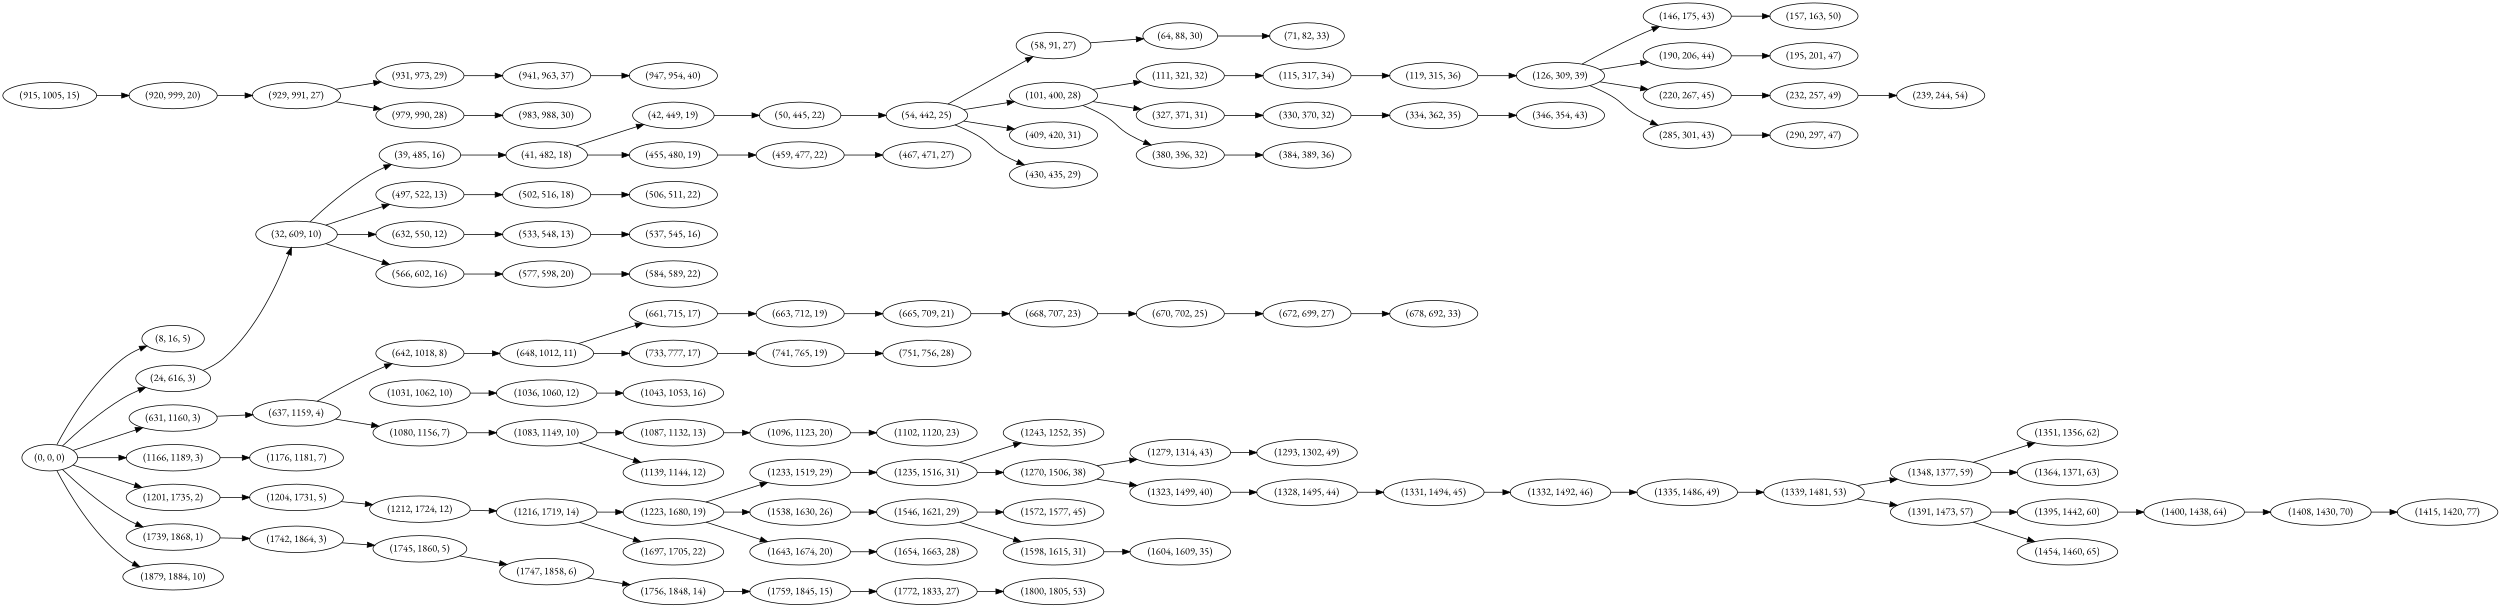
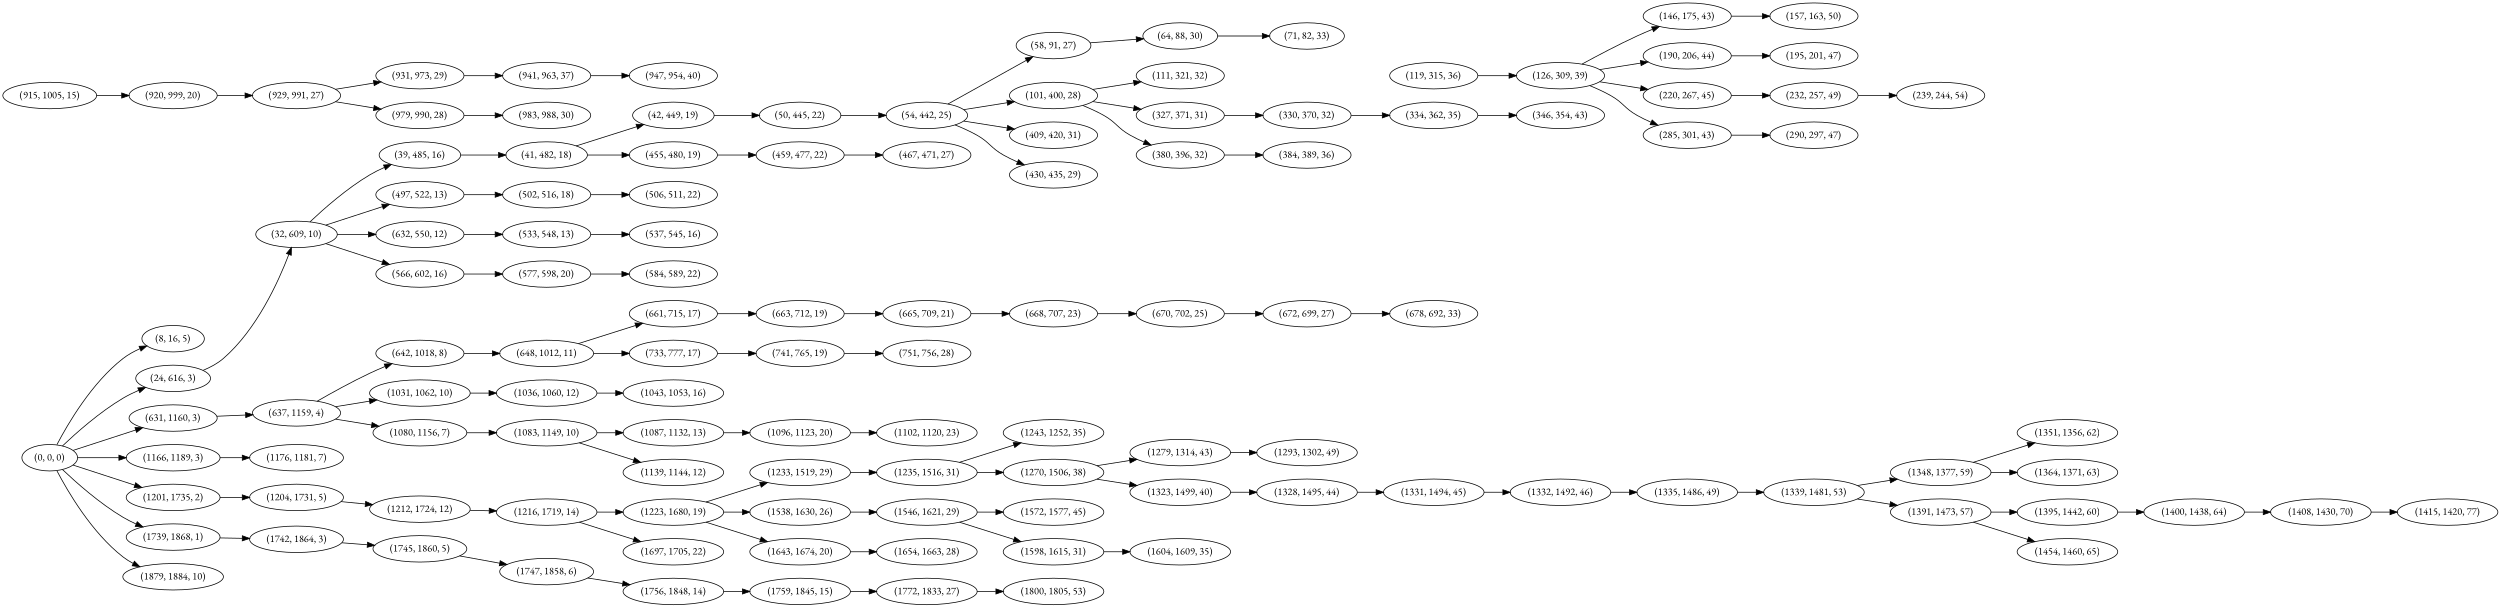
  digraph {
    fontname="EB Garamond"
    rankdir=LR
    node [fontname="EB Garamond"]
    edge [fontname="EB Garamond"]
    "(0, 0, 0)"
    "(8, 16, 5)"
    "(24, 616, 3)"
    "(631, 1160, 3)"
    "(1166, 1189, 3)"
    "(1201, 1735, 2)"
    "(1739, 1868, 1)"
    "(1879, 1884, 10)"
    "(32, 609, 10)"
    "(637, 1159, 4)"
    "(1176, 1181, 7)"
    "(1204, 1731, 5)"
    "(1742, 1864, 3)"
    "(39, 485, 16)"
    "(497, 522, 13)"
    n16 [label="(632, 550, 12)"]
    "(566, 602, 16)"
    "(41, 482, 18)"
    "(502, 516, 18)"
    "(533, 548, 13)"
    "(577, 598, 20)"
    "(42, 449, 19)"
    "(455, 480, 19)"
    "(50, 445, 22)"
    "(459, 477, 22)"
    "(54, 442, 25)"
    "(58, 91, 27)"
    "(101, 400, 28)"
    "(409, 420, 31)"
    "(430, 435, 29)"
    "(64, 88, 30)"
    "(111, 321, 32)"
    "(327, 371, 31)"
    "(380, 396, 32)"
    "(71, 82, 33)"
-   "(115, 317, 34)"
    "(330, 370, 32)"
    "(384, 389, 36)"
    "(119, 315, 36)"
    "(126, 309, 39)"
    "(146, 175, 43)"
    "(190, 206, 44)"
    "(220, 267, 45)"
    "(285, 301, 43)"
    "(157, 163, 50)"
    "(195, 201, 47)"
    "(232, 257, 49)"
    "(290, 297, 47)"
    "(239, 244, 54)"
    "(334, 362, 35)"
    "(346, 354, 43)"
    "(467, 471, 27)"
    "(506, 511, 22)"
    "(537, 545, 16)"
    "(584, 589, 22)"
    "(642, 1018, 8)"
    "(1031, 1062, 10)"
    "(1080, 1156, 7)"
    "(648, 1012, 11)"
    "(1036, 1060, 12)"
    "(1083, 1149, 10)"
    "(661, 715, 17)"
    "(733, 777, 17)"
    "(663, 712, 19)"
    "(741, 765, 19)"
    "(915, 1005, 15)"
    "(920, 999, 20)"
    "(665, 709, 21)"
    "(668, 707, 23)"
    "(670, 702, 25)"
    "(672, 699, 27)"
    "(678, 692, 33)"
    "(751, 756, 28)"
    "(929, 991, 27)"
    "(931, 973, 29)"
    "(979, 990, 28)"
    "(941, 963, 37)"
    "(983, 988, 30)"
    "(947, 954, 40)"
    "(1043, 1053, 16)"
    "(1087, 1132, 13)"
    "(1139, 1144, 12)"
    "(1096, 1123, 20)"
    "(1102, 1120, 23)"
    "(1212, 1724, 12)"
    "(1216, 1719, 14)"
    "(1223, 1680, 19)"
    "(1697, 1705, 22)"
    "(1233, 1519, 29)"
    "(1538, 1630, 26)"
    "(1643, 1674, 20)"
    "(1235, 1516, 31)"
    "(1546, 1621, 29)"
    "(1654, 1663, 28)"
    "(1243, 1252, 35)"
    "(1270, 1506, 38)"
    "(1279, 1314, 43)"
    "(1323, 1499, 40)"
    "(1293, 1302, 49)"
    "(1328, 1495, 44)"
    "(1331, 1494, 45)"
    "(1332, 1492, 46)"
    "(1335, 1486, 49)"
    "(1339, 1481, 53)"
    "(1348, 1377, 59)"
    "(1391, 1473, 57)"
    "(1351, 1356, 62)"
    "(1364, 1371, 63)"
    "(1395, 1442, 60)"
    "(1454, 1460, 65)"
    "(1400, 1438, 64)"
    "(1408, 1430, 70)"
    "(1415, 1420, 77)"
    "(1572, 1577, 45)"
    "(1598, 1615, 31)"
    "(1604, 1609, 35)"
    "(1745, 1860, 5)"
    "(1747, 1858, 6)"
    "(1756, 1848, 14)"
    "(1759, 1845, 15)"
    "(1772, 1833, 27)"
    "(1800, 1805, 53)"
    "(0, 0, 0)" -> "(8, 16, 5)"
    "(0, 0, 0)" -> "(24, 616, 3)"
    "(0, 0, 0)" -> "(631, 1160, 3)"
    "(0, 0, 0)" -> "(1166, 1189, 3)"
    "(0, 0, 0)" -> "(1201, 1735, 2)"
    "(0, 0, 0)" -> "(1739, 1868, 1)"
    "(0, 0, 0)" -> "(1879, 1884, 10)"
    "(24, 616, 3)" -> "(32, 609, 10)"
    "(631, 1160, 3)" -> "(637, 1159, 4)"
    "(1166, 1189, 3)" -> "(1176, 1181, 7)"
    "(1201, 1735, 2)" -> "(1204, 1731, 5)"
    "(1739, 1868, 1)" -> "(1742, 1864, 3)"
    "(32, 609, 10)" -> "(39, 485, 16)"
    "(32, 609, 10)" -> "(497, 522, 13)"
    "(32, 609, 10)" -> n16
    "(32, 609, 10)" -> "(566, 602, 16)"
    "(637, 1159, 4)" -> "(642, 1018, 8)"
+   "(637, 1159, 4)" -> "(1031, 1062, 10)"
    "(637, 1159, 4)" -> "(1080, 1156, 7)"
    "(1204, 1731, 5)" -> "(1212, 1724, 12)"
    "(1742, 1864, 3)" -> "(1745, 1860, 5)"
    "(39, 485, 16)" -> "(41, 482, 18)"
    "(497, 522, 13)" -> "(502, 516, 18)"
    n16 -> "(533, 548, 13)"
    "(566, 602, 16)" -> "(577, 598, 20)"
    "(41, 482, 18)" -> "(42, 449, 19)"
    "(41, 482, 18)" -> "(455, 480, 19)"
    "(502, 516, 18)" -> "(506, 511, 22)"
    "(533, 548, 13)" -> "(537, 545, 16)"
    "(577, 598, 20)" -> "(584, 589, 22)"
    "(42, 449, 19)" -> "(50, 445, 22)"
    "(455, 480, 19)" -> "(459, 477, 22)"
    "(50, 445, 22)" -> "(54, 442, 25)"
    "(459, 477, 22)" -> "(467, 471, 27)"
    "(54, 442, 25)" -> "(58, 91, 27)"
    "(54, 442, 25)" -> "(101, 400, 28)"
    "(54, 442, 25)" -> "(409, 420, 31)"
    "(54, 442, 25)" -> "(430, 435, 29)"
    "(58, 91, 27)" -> "(64, 88, 30)"
    "(101, 400, 28)" -> "(111, 321, 32)"
    "(101, 400, 28)" -> "(327, 371, 31)"
    "(101, 400, 28)" -> "(380, 396, 32)"
    "(64, 88, 30)" -> "(71, 82, 33)"
-   "(111, 321, 32)" -> "(115, 317, 34)"
    "(327, 371, 31)" -> "(330, 370, 32)"
    "(380, 396, 32)" -> "(384, 389, 36)"
-   "(115, 317, 34)" -> "(119, 315, 36)"
    "(330, 370, 32)" -> "(334, 362, 35)"
    "(119, 315, 36)" -> "(126, 309, 39)"
    "(126, 309, 39)" -> "(146, 175, 43)"
    "(126, 309, 39)" -> "(190, 206, 44)"
    "(126, 309, 39)" -> "(220, 267, 45)"
    "(126, 309, 39)" -> "(285, 301, 43)"
    "(146, 175, 43)" -> "(157, 163, 50)"
    "(190, 206, 44)" -> "(195, 201, 47)"
    "(220, 267, 45)" -> "(232, 257, 49)"
    "(285, 301, 43)" -> "(290, 297, 47)"
    "(232, 257, 49)" -> "(239, 244, 54)"
    "(334, 362, 35)" -> "(346, 354, 43)"
    "(642, 1018, 8)" -> "(648, 1012, 11)"
    "(1031, 1062, 10)" -> "(1036, 1060, 12)"
    "(1080, 1156, 7)" -> "(1083, 1149, 10)"
    "(648, 1012, 11)" -> "(661, 715, 17)"
    "(648, 1012, 11)" -> "(733, 777, 17)"
    "(1036, 1060, 12)" -> "(1043, 1053, 16)"
    "(1083, 1149, 10)" -> "(1087, 1132, 13)"
    "(1083, 1149, 10)" -> "(1139, 1144, 12)"
    "(661, 715, 17)" -> "(663, 712, 19)"
    "(733, 777, 17)" -> "(741, 765, 19)"
    "(663, 712, 19)" -> "(665, 709, 21)"
    "(741, 765, 19)" -> "(751, 756, 28)"
    "(915, 1005, 15)" -> "(920, 999, 20)"
    "(920, 999, 20)" -> "(929, 991, 27)"
    "(665, 709, 21)" -> "(668, 707, 23)"
    "(668, 707, 23)" -> "(670, 702, 25)"
    "(670, 702, 25)" -> "(672, 699, 27)"
    "(672, 699, 27)" -> "(678, 692, 33)"
    "(929, 991, 27)" -> "(931, 973, 29)"
    "(929, 991, 27)" -> "(979, 990, 28)"
    "(931, 973, 29)" -> "(941, 963, 37)"
    "(979, 990, 28)" -> "(983, 988, 30)"
    "(941, 963, 37)" -> "(947, 954, 40)"
    "(1087, 1132, 13)" -> "(1096, 1123, 20)"
    "(1096, 1123, 20)" -> "(1102, 1120, 23)"
    "(1212, 1724, 12)" -> "(1216, 1719, 14)"
    "(1216, 1719, 14)" -> "(1223, 1680, 19)"
    "(1216, 1719, 14)" -> "(1697, 1705, 22)"
    "(1223, 1680, 19)" -> "(1233, 1519, 29)"
    "(1223, 1680, 19)" -> "(1538, 1630, 26)"
    "(1223, 1680, 19)" -> "(1643, 1674, 20)"
    "(1233, 1519, 29)" -> "(1235, 1516, 31)"
    "(1538, 1630, 26)" -> "(1546, 1621, 29)"
    "(1643, 1674, 20)" -> "(1654, 1663, 28)"
    "(1235, 1516, 31)" -> "(1243, 1252, 35)"
    "(1235, 1516, 31)" -> "(1270, 1506, 38)"
    "(1546, 1621, 29)" -> "(1572, 1577, 45)"
    "(1546, 1621, 29)" -> "(1598, 1615, 31)"
    "(1270, 1506, 38)" -> "(1279, 1314, 43)"
    "(1270, 1506, 38)" -> "(1323, 1499, 40)"
    "(1279, 1314, 43)" -> "(1293, 1302, 49)"
    "(1323, 1499, 40)" -> "(1328, 1495, 44)"
    "(1328, 1495, 44)" -> "(1331, 1494, 45)"
    "(1331, 1494, 45)" -> "(1332, 1492, 46)"
    "(1332, 1492, 46)" -> "(1335, 1486, 49)"
    "(1335, 1486, 49)" -> "(1339, 1481, 53)"
    "(1339, 1481, 53)" -> "(1348, 1377, 59)"
    "(1339, 1481, 53)" -> "(1391, 1473, 57)"
    "(1348, 1377, 59)" -> "(1351, 1356, 62)"
    "(1348, 1377, 59)" -> "(1364, 1371, 63)"
    "(1391, 1473, 57)" -> "(1395, 1442, 60)"
    "(1391, 1473, 57)" -> "(1454, 1460, 65)"
    "(1395, 1442, 60)" -> "(1400, 1438, 64)"
    "(1400, 1438, 64)" -> "(1408, 1430, 70)"
    "(1408, 1430, 70)" -> "(1415, 1420, 77)"
    "(1598, 1615, 31)" -> "(1604, 1609, 35)"
    "(1745, 1860, 5)" -> "(1747, 1858, 6)"
    "(1747, 1858, 6)" -> "(1756, 1848, 14)"
    "(1756, 1848, 14)" -> "(1759, 1845, 15)"
    "(1759, 1845, 15)" -> "(1772, 1833, 27)"
    "(1772, 1833, 27)" -> "(1800, 1805, 53)"
  }
